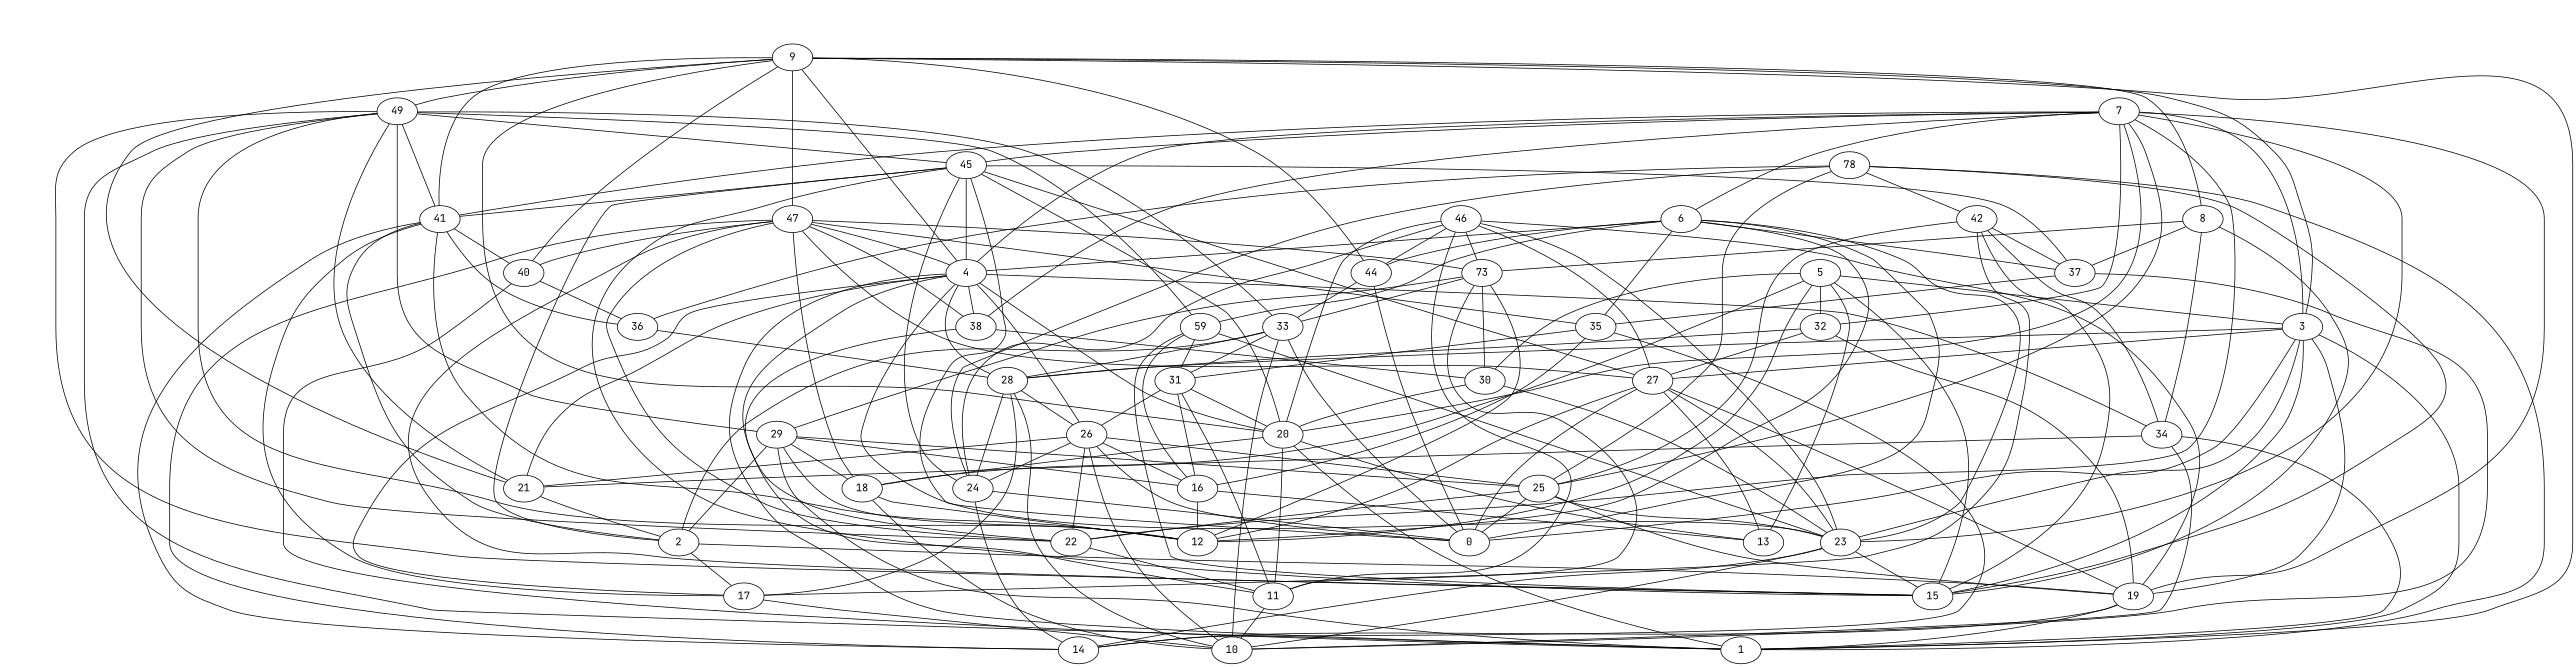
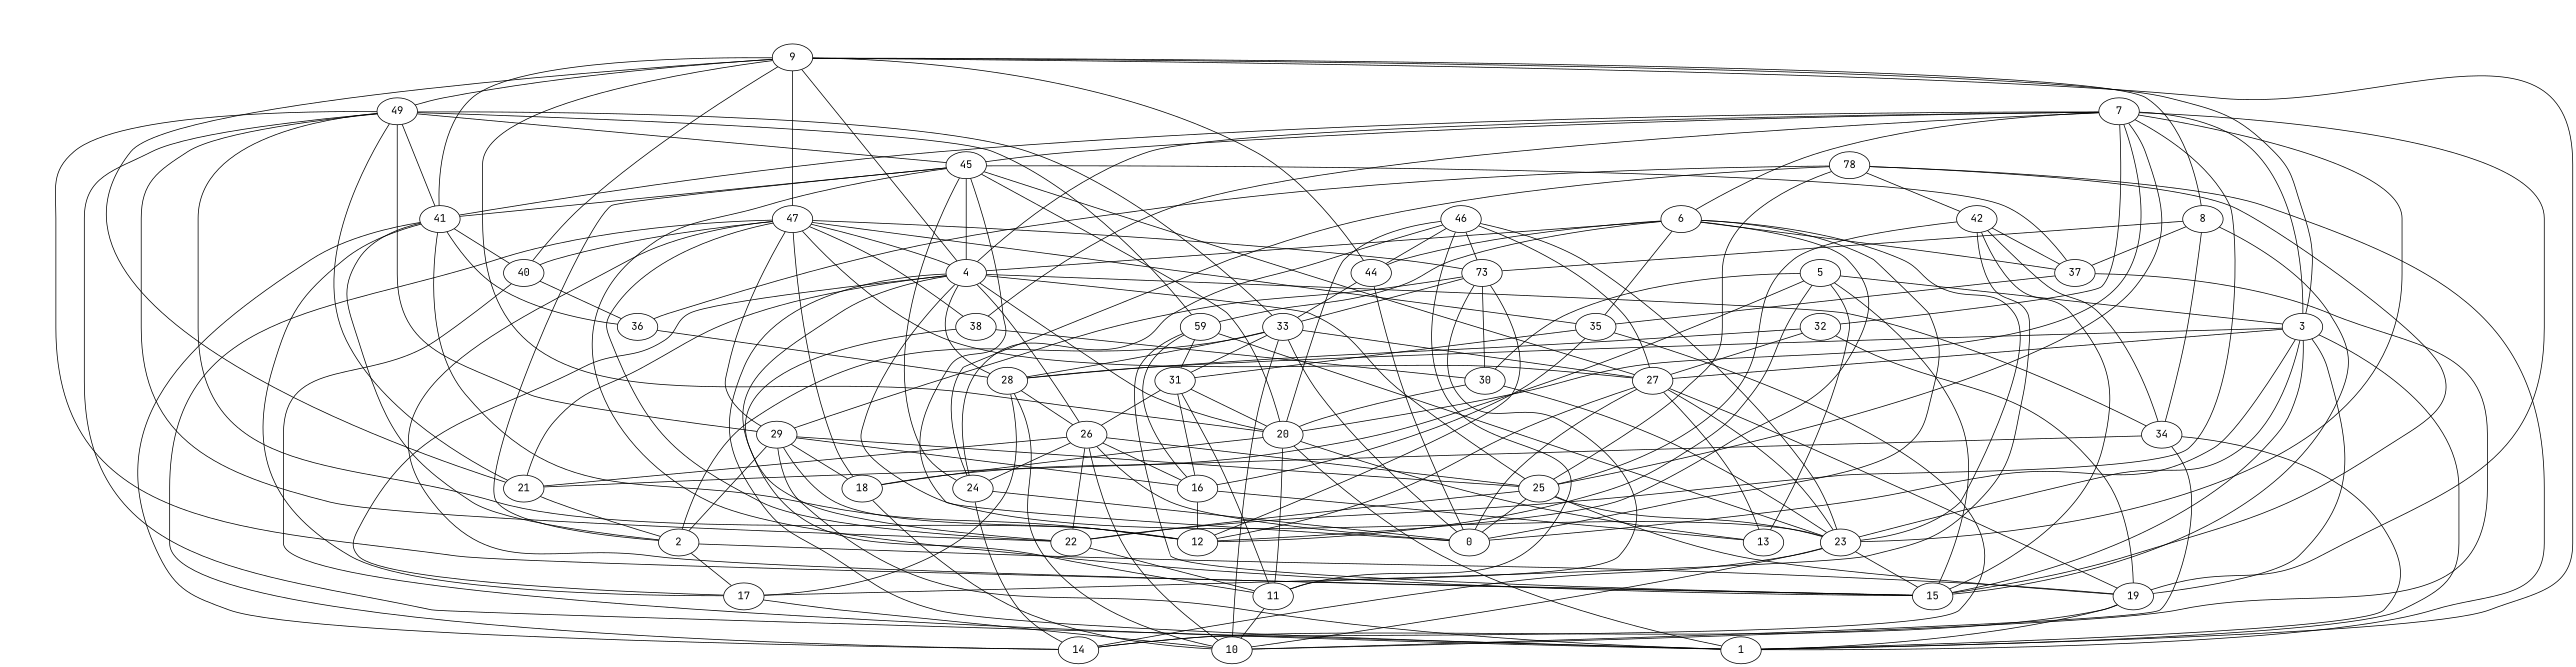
  digraph {
    fontname="JetBrains Mono"
    node [fontname="JetBrains Mono"]
    edge [color=black dir=none fontname="JetBrains Mono"]
    31
    11
    26
    16
    20
    10
    25
    22
    24
    21
    0
    37
    35
    14
    29
    1
    2
    12
    18
    23
    19
    17
    13
    n24 [label=59]
    15
    n26 [label=78]
    36
    42
    28
    34
    n31 [label=73]
    30
    33
    27
    5
    32
    3
    38
    46
    44
    4
    41
    40
    49
    45
    7
    6
    9
    8
    47
    subgraph sub_1 {
      31
      11
      26
      16
      20
      10
      25
      22
      24
      21
      0
      37
      35
      14
      29
      1
      2
      12
      18
      23
      19
      17
      13
      n24
      15
      n26
      36
      42
      28
      34
      n31
      30
      33
      27
      5
      32
      3
      38
      46
      44
      4
      41
      40
      49
      45
      7
      6
      9
      8
      47
    }
    31 -> 11
    31 -> 26
    31 -> 16
    31 -> 20
    11 -> 10
    26 -> 16
    26 -> 10
    26 -> 25
    26 -> 22
    26 -> 24
    26 -> 21
    26 -> 0
    16 -> 12
    16 -> 13
    20 -> 11
    20 -> 1
    20 -> 18
    20 -> 13
    25 -> 22
    25 -> 0
    25 -> 23
    25 -> 19
    22 -> 11
    24 -> 0
    24 -> 14
    21 -> 2
    37 -> 10
    37 -> 35
    35 -> 31
    35 -> 16
    35 -> 14
    29 -> 16
    29 -> 25
    29 -> 1
    29 -> 2
    29 -> 12
    29 -> 18
    2 -> 19
    2 -> 17
    18 -> 10
-   18 -> 12
    23 -> 10
    23 -> 14
    23 -> 15
    19 -> 14
    19 -> 1
    17 -> 10
    n24 -> 31
    n24 -> 16
    n24 -> 23
    n24 -> 15
    n26 -> 25
    n26 -> 24
    n26 -> 1
    n26 -> 15
    n26 -> 36
    n26 -> 42
    36 -> 28
    42 -> 25
    42 -> 37
    42 -> 17
    42 -> 15
    42 -> 34
    28 -> 26
    28 -> 10
-   28 -> 24
    28 -> 17
    34 -> 10
    34 -> 21
    34 -> 1
    n31 -> 11
    n31 -> 29
    n31 -> 12
    n31 -> 30
    n31 -> 33
    30 -> 20
    30 -> 23
    33 -> 31
    33 -> 10
    33 -> 0
    33 -> 2
    33 -> 28
+   33 -> 27
    27 -> 0
    27 -> 12
    27 -> 23
    27 -> 19
    27 -> 13
    5 -> 12
    5 -> 18
    5 -> 13
    5 -> 15
    5 -> 30
-   5 -> 32
    5 -> 3
    32 -> 19
    32 -> 28
    32 -> 27
    3 -> 0
    3 -> 1
    3 -> 23
    3 -> 19
    3 -> 15
    3 -> 28
    3 -> 27
    38 -> 11
    38 -> 30
    46 -> 11
    46 -> 20
    46 -> 24
    46 -> 23
-   46 -> 19
    46 -> n31
    46 -> 27
    46 -> 44
    44 -> 0
    44 -> 33
    4 -> 26
    4 -> 20
    4 -> 22
    4 -> 21
    4 -> 1
    4 -> 23
    4 -> 17
    4 -> 28
    4 -> 34
-   4 -> 38
+   4 -> 25
    41 -> 14
    41 -> 2
    41 -> 12
    41 -> 17
    41 -> 36
    41 -> 40
    40 -> 1
    40 -> 36
    49 -> 22
    49 -> 21
    49 -> 29
    49 -> 1
    49 -> 12
    49 -> n24
    49 -> 15
    49 -> 33
    49 -> 41
    49 -> 45
    45 -> 20
    45 -> 24
    45 -> 0
    45 -> 37
    45 -> 2
    45 -> 15
    45 -> 27
    45 -> 4
    45 -> 41
    7 -> 20
    7 -> 25
    7 -> 22
    7 -> 23
    7 -> 19
    7 -> 32
    7 -> 3
    7 -> 38
    7 -> 4
    7 -> 41
    7 -> 45
    7 -> 6
    6 -> 0
    6 -> 37
    6 -> 35
    6 -> 12
    6 -> 23
    6 -> n24
    6 -> 44
    6 -> 4
    9 -> 20
    9 -> 21
    9 -> 1
    9 -> 3
    9 -> 44
    9 -> 4
    9 -> 41
    9 -> 40
    9 -> 49
    9 -> 8
    9 -> 47
    8 -> 37
    8 -> 15
    8 -> 34
    8 -> n31
    47 -> 22
    47 -> 35
    47 -> 14
+   47 -> 29
    47 -> 18
    47 -> 15
    47 -> n31
    47 -> 27
    47 -> 38
    47 -> 4
    47 -> 40
  }
